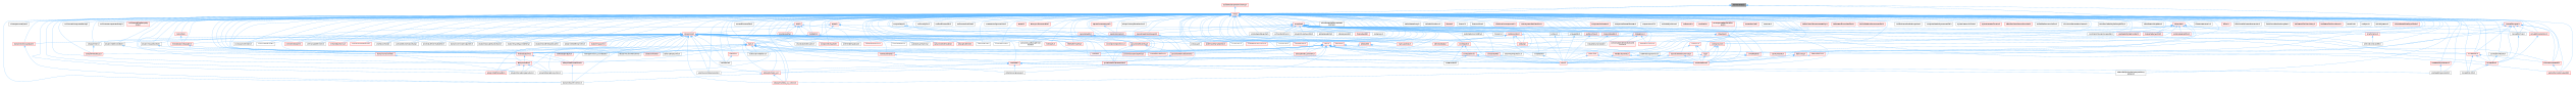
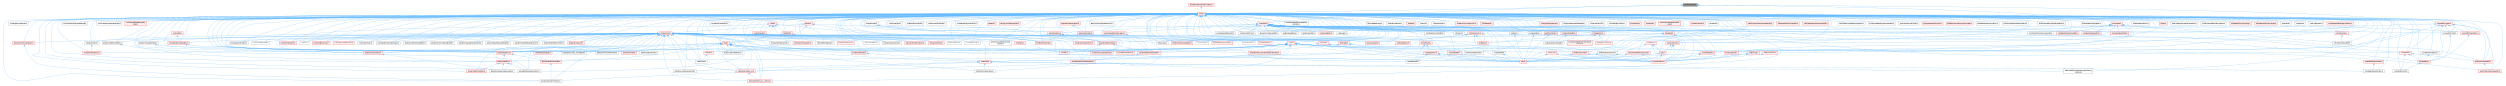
  digraph {
    fontname="Fira Sans"
    node [color=red fillcolor="#FFF0F0" fontname="Fira Sans" fontsize=10 shape=box style=filled]
    edge [color=steelblue1 dir=back fontname="Fira Sans" fontsize=10 labelfontname=Helvetica labelfontsize=10 style=solid]
    n1 [color=gray40 fillcolor=grey60 fontcolor=black height=0.2 label="ReverseIterate.h" width=0.4]
    n2 [height=0.2 label="Array.h" width=0.4]
    n3 [height=0.2 label="ArrayView.h" width=0.4]
    n4 [height=0.2 label="StaticArray.h" width=0.4]
    n5 [height=0.2 label="StringView.h" width=0.4]
    n6 [color=grey40 fillcolor=white height=0.2 label="ABTesting.h" width=0.4]
    n7 [color=grey40 fillcolor=white height=0.2 label="AIHelpers.h" width=0.4]
    n8 [color=grey40 fillcolor=white height=0.2 label="ActorElementEditorAssetData\lInterface.h" width=0.4]
    n9 [color=grey40 fillcolor=white height=0.2 label="ActorSoundParameterInterface.h" width=0.4]
    n10 [color=grey40 fillcolor=white height=0.2 label="AndroidJavaEnv.h" width=0.4]
    n11 [color=grey40 fillcolor=white height=0.2 label="AnimDataModelHasher.h" width=0.4]
    n12 [height=0.2 label="AnimDataModelNotifyCollector.h" width=0.4]
    n13 [color=grey40 fillcolor=white height=0.2 label="AnimGraphAttributes.h" width=0.4]
    n14 [color=grey40 fillcolor=white height=0.2 label="AnimNodeEditMode.h" width=0.4]
    n15 [color=grey40 fillcolor=white height=0.2 label="AnimSequenceHelpers.h" width=0.4]
    n16 [height=0.2 label="App.h" width=0.4]
    n17 [height=0.2 label="Core.h" width=0.4]
    n18 [height=0.2 label="CoreSharedPCH.h" width=0.4]
    n19 [height=0.2 label="ArchiveFindCulprit.h" width=0.4]
-   n20 [color=grey40 fillcolor=white height=0.2 label="ArchiveHasReferences.h" width=0.4]
+   n20 [color=grey40 fillcolor=white height=0.2 label="Archive.h" width=0.4]
    n21 [color=grey40 fillcolor=white height=0.2 label="ArchiveLoadCompressedProxy.h" width=0.4]
    n22 [height=0.2 label="ArchiveObjectCrc32.h" width=0.4]
    n23 [color=grey40 fillcolor=white height=0.2 label="ArchiveSaveCompressedProxy.h" width=0.4]
    n24 [height=0.2 label="ArchiveSerializedProperty\lChain.h" width=0.4]
    n25 [height=0.2 label="ArchiveShowReferences.h" width=0.4]
    n26 [color=grey40 fillcolor=white height=0.2 label="ArchiveStackTrace.h" width=0.4]
    n27 [height=0.2 label="ArchiveUObjectFromStructured\lArchive.h" width=0.4]
    n28 [color=grey40 fillcolor=white height=0.2 label="ArrayBuilder.h" width=0.4]
    n29 [color=grey40 fillcolor=white height=0.2 label="ArrayReader.h" width=0.4]
    n30 [height=0.2 label="AssetData.h" width=0.4]
    n31 [color=grey40 fillcolor=white height=0.2 label="AssetRegistryGenerator.h" width=0.4]
    n32 [color=grey40 fillcolor=white height=0.2 label="AssetSourceFilenameCache.h" width=0.4]
    n33 [color=grey40 fillcolor=white height=0.2 label="CollectionDragDropOp.h" width=0.4]
    n34 [height=0.2 label="EdGraphSchema_K2.h" width=0.4]
    n35 [color=grey40 fillcolor=white height=0.2 label="BlueprintTypePromotion.h" width=0.4]
    n36 [height=0.2 label="EdGraphSchema_K2_Actions.h" width=0.4]
    n37 [color=grey40 fillcolor=white height=0.2 label="ExternalObjectAndActorDependency\lGatherer.h" width=0.4]
    n38 [height=0.2 label="AsyncLoading2.h" width=0.4]
    n39 [height=0.2 label="BezierChannelCurveModel.h" width=0.4]
    n40 [color=grey40 fillcolor=white height=0.2 label="BlueprintAssetHandler.h" width=0.4]
    n41 [height=0.2 label="BoolPropertyTrackEditor.h" width=0.4]
    n42 [color=grey40 fillcolor=white height=0.2 label="BulkDataRegistry.h" width=0.4]
    n43 [color=grey40 fillcolor=white height=0.2 label="CategoryModel.h" width=0.4]
    n44 [height=0.2 label="ChannelCurveModel.h" width=0.4]
    n45 [height=0.2 label="ChannelModel.h" width=0.4]
    n46 [height=0.2 label="CompositeBuffer.h" width=0.4]
    n47 [color=grey40 fillcolor=white height=0.2 label="CompactBinaryPackage.h" width=0.4]
    n48 [color=grey40 fillcolor=white height=0.2 label="ConstraintChannelCurveModel.h" width=0.4]
    n49 [color=grey40 fillcolor=white height=0.2 label="ConvexHull2.h" width=0.4]
    n50 [color=grey40 fillcolor=white height=0.2 label="ConvexHull3.h" width=0.4]
    n51 [height=0.2 label="CookPackageSplitter.h" width=0.4]
    n52 [height=0.2 label="CoreDelegates.h" width=0.4]
    n53 [height=0.2 label="CoreRedirects.h" width=0.4]
    n54 [height=0.2 label="CurveEditor.h" width=0.4]
    n55 [color=grey40 fillcolor=white height=0.2 label="CurveEditorUtils.h" width=0.4]
    n56 [height=0.2 label="CurveEditorSelection.h" width=0.4]
    n57 [color=grey40 fillcolor=white height=0.2 label="CurveEditorTree.h" width=0.4]
    n58 [color=grey40 fillcolor=white height=0.2 label="CurveEditorTreeFilter.h" width=0.4]
    n59 [height=0.2 label="CurveModel.h" width=0.4]
    n60 [color=grey40 fillcolor=white height=0.2 label="Delaunay2.h" width=0.4]
    n61 [color=grey40 fillcolor=white height=0.2 label="Delaunay3.h" width=0.4]
    n62 [color=grey40 fillcolor=white height=0.2 label="DetectExteriorVisibility.h" width=0.4]
    n63 [height=0.2 label="DynamicMesh3.h" width=0.4]
    n64 [height=0.2 label="ConvexDecomposition3.h" width=0.4]
    n65 [height=0.2 label="DynamicMeshChangeTracker.h" width=0.4]
    n66 [height=0.2 label="DynamicMeshOverlay.h" width=0.4]
    n67 [height=0.2 label="DynamicMeshAttributeSet.h" width=0.4]
    n68 [height=0.2 label="DynamicMeshSculptLayers.h" width=0.4]
    n69 [height=0.2 label="FileHelper.h" width=0.4]
    n70 [height=0.2 label="FileRegions.h" width=0.4]
    n71 [height=0.2 label="BulkData.h" width=0.4]
    n72 [height=0.2 label="FileRegionArchive.h" width=0.4]
    n73 [height=0.2 label="FindReferencersArchive.h" width=0.4]
    n74 [color=grey40 fillcolor=white height=0.2 label="FitKDOP3.h" width=0.4]
    n75 [height=0.2 label="AssetBundleData.h" width=0.4]
    n76 [color=grey40 fillcolor=white height=0.2 label="AssetImportTask.h" width=0.4]
    n77 [height=0.2 label="AssetManagerTypes.h" width=0.4]
    n78 [height=0.2 label="AssetRegistryInterface.h" width=0.4]
    n79 [height=0.2 label="AssetRegistryTagsContext.h" width=0.4]
    n80 [color=grey40 fillcolor=white height=0.2 label="AssetTypeActions_SoundBase.h" width=0.4]
    n81 [color=grey40 fillcolor=white height=0.2 label="AudioAnalytics.h" width=0.4]
    n82 [color=grey40 fillcolor=white height=0.2 label="AudioEditorModule.h" width=0.4]
    n83 [color=grey40 fillcolor=white height=0.2 label="AudioFormatSettings.h" width=0.4]
    n84 [color=grey40 fillcolor=white height=0.2 label="AutomatedAssetImportData.h" width=0.4]
    n85 [color=grey40 fillcolor=white height=0.2 label="AverageOverlayToVertices.h" width=0.4]
    n86 [color=grey40 fillcolor=white height=0.2 label="BPVariableDragDropAction.h" width=0.4]
    n87 [height=0.2 label="Base64.h" width=0.4]
    n88 [height=0.2 label="BinaryArchiveFormatter.h" width=0.4]
    n89 [color=grey40 fillcolor=white height=0.2 label="BindingLifetimeTrackEditor.h" width=0.4]
    n90 [height=0.2 label="BitReader.h" width=0.4]
    n91 [height=0.2 label="CoreNet.h" width=0.4]
    n92 [height=0.2 label="BitWriter.h" width=0.4]
    n93 [height=0.2 label="BlueprintActionDatabase.h" width=0.4]
    n94 [height=0.2 label="BlueprintActionFilter.h" width=0.4]
    n95 [color=grey40 fillcolor=white height=0.2 label="BlueprintDragDropMenuItem.h" width=0.4]
    n96 [color=grey40 fillcolor=white height=0.2 label="BlueprintActionMenuBuilder.h" width=0.4]
    n97 [color=grey40 fillcolor=white height=0.2 label="BlueprintActionMenuItem.h" width=0.4]
    n98 [color=grey40 fillcolor=white height=0.2 label="BlueprintCompilerExtension.h" width=0.4]
    n99 [height=0.2 label="BlueprintEditor.h" width=0.4]
    n100 [height=0.2 label="BlueprintEditorModes.h" width=0.4]
    n101 [color=grey40 fillcolor=white height=0.2 label="BlueprintEditorModule.h" width=0.4]
    n102 [height=0.2 label="BlueprintEditorSettings.h" width=0.4]
    n103 [color=grey40 fillcolor=white height=0.2 label="BlueprintGraphModule.h" width=0.4]
    n104 [color=grey40 fillcolor=white height=0.2 label="BlueprintManagedListDetails.h" width=0.4]
    n105 [color=grey40 fillcolor=white height=0.2 label="BlueprintNamespaceRegistry.h" width=0.4]
    n106 [color=grey40 fillcolor=white height=0.2 label="BlueprintNodeTemplateCache.h" width=0.4]
    n107 [color=grey40 fillcolor=white height=0.2 label="BlueprintPaletteFavorites.h" width=0.4]
    n108 [height=0.2 label="BlueprintSupport.h" width=0.4]
    n109 [height=0.2 label="Box2D.h" width=0.4]
    n110 [height=0.2 label="Class.h" width=0.4]
    n111 [color=grey40 fillcolor=white height=0.2 label="BuiltInChannelEditors.h" width=0.4]
    n112 [height=0.2 label="ClassIconFinder.h" width=0.4]
    n113 [color=grey40 fillcolor=white height=0.2 label="EditorCategoryUtils.h" width=0.4]
    n114 [height=0.2 label="CoreMinimal.h" width=0.4]
    n115 [color=grey40 fillcolor=white height=0.2 label="ChunkDependencyInfo.h" width=0.4]
    n116 [height=0.2 label="CompilerResultsLog.h" width=0.4]
    n117 [height=0.2 label="ComponentVisualizer.h" width=0.4]
    n118 [height=0.2 label="ConnectionDrawingPolicy.h" width=0.4]
    n119 [height=0.2 label="CurveEditorSettings.h" width=0.4]
    n120 [color=grey40 fillcolor=white height=0.2 label="DeferredMessageLog.h" width=0.4]
    n121 [height=0.2 label="DesignerExtension.h" width=0.4]
    n122 [color=grey40 fillcolor=white height=0.2 label="DetailsDiff.h" width=0.4]
    n123 [color=grey40 fillcolor=white height=0.2 label="DiTOrientedBox.h" width=0.4]
    n124 [color=grey40 fillcolor=white height=0.2 label="DialogueWaveFactory.h" width=0.4]
    n125 [height=0.2 label="DynamicRenderScaling.h" width=0.4]
-   n126 [height=0.2 label="EdGraphNode_Comment.h" width=0.4]
+   n126 [height=0.2 label="EdGraphNode_DynamicBufferAllocator.h" width=0.4]
    n127 [color=grey40 fillcolor=white height=0.2 label="EdGraphToken.h" width=0.4]
    n128 [height=0.2 label="EdGraphUtilities.h" width=0.4]
    n129 [color=grey40 fillcolor=white height=0.2 label="EditorSettings.h" width=0.4]
    n130 [color=grey40 fillcolor=white height=0.2 label="EnumEditorUtils.h" width=0.4]
    n131 [color=grey40 fillcolor=white height=0.2 label="ExclusiveLoadPackageTime\lTracker.h" width=0.4]
    n132 [height=0.2 label="FindInBlueprintManager.h" width=0.4]
    n133 [height=0.2 label="FindInBlueprints.h" width=0.4]
    n134 [height=0.2 label="FontTypes.h" width=0.4]
    n135 [height=0.2 label="BufferArchive.h" width=0.4]
    n136 [color=grey40 fillcolor=white height=0.2 label="BufferedOutputDevice.h" width=0.4]
    n137 [color=grey40 fillcolor=white height=0.2 label="CachedPagedArray.h" width=0.4]
    n138 [color=grey40 fillcolor=white height=0.2 label="CachedStringStore.h" width=0.4]
    n139 [height=0.2 label="Change.h" width=0.4]
    n140 [color=grey40 fillcolor=white height=0.2 label="Channel.h" width=0.4]
    n141 [color=grey40 fillcolor=white height=0.2 label="ChaosCooking.h" width=0.4]
    n142 [height=0.2 label="CircularBuffer.h" width=0.4]
    n143 [height=0.2 label="ClusterUnionComponent.h" width=0.4]
-   n144 [height=0.2 label="CoreAsyncTaskNotification.h" width=0.4]
+   n144 [height=0.2 label="ColliderMesh.h" width=0.4]
    n145 [height=0.2 label="Color.h" width=0.4]
    n146 [height=0.2 label="ColorList.h" width=0.4]
    n147 [color=grey40 fillcolor=white height=0.2 label="ColorPropertySection.h" width=0.4]
    n148 [height=0.2 label="ConfigCacheIni.h" width=0.4]
    n149 [color=grey40 fillcolor=white height=0.2 label="ConfigContext.h" width=0.4]
    n150 [height=0.2 label="CurveDrawInfo.h" width=0.4]
    n151 [height=0.2 label="DiffUtils.h" width=0.4]
    n152 [height=0.2 label="CommandLine.h" width=0.4]
    n153 [height=0.2 label="CompactBinaryWriter.h" width=0.4]
    n154 [color=grey40 fillcolor=white height=0.2 label="CompactMaps.h" width=0.4]
    n155 [height=0.2 label="ComponentInterfaces.h" width=0.4]
    n156 [color=grey40 fillcolor=white height=0.2 label="CompressedGrowableBuffer.h" width=0.4]
    n157 [color=grey40 fillcolor=white height=0.2 label="CompressionUtil.h" width=0.4]
    n158 [height=0.2 label="ConfigTypes.h" width=0.4]
    n159 [color=grey40 fillcolor=white height=0.2 label="ContextObjectStore.h" width=0.4]
    n160 [height=0.2 label="CookEvents.h" width=0.4]
    n161 [height=0.2 label="CookStats.h" width=0.4]
    n162 [height=0.2 label="CoreAsyncTaskNotification\lImpl.h" width=0.4]
    n163 [height=0.2 label="CoreMisc.h" width=0.4]
    n164 [height=0.2 label="CoreNetContext.h" width=0.4]
    n165 [color=grey40 fillcolor=white height=0.2 label="CsvParser.h" width=0.4]
    n166 [height=0.2 label="CsvProfiler.h" width=0.4]
    n167 [color=grey40 fillcolor=white height=0.2 label="Culture.h" width=0.4]
    n168 [color=grey40 fillcolor=white height=0.2 label="CurveEditorHelpers.h" width=0.4]
    n169 [height=0.2 label="CurveEditorTypes.h" width=0.4]
    n170 [height=0.2 label="CustomVersion.h" width=0.4]
    n171 [height=0.2 label="EditorBulkData.h" width=0.4]
    n172 [height=0.2 label="DataDrivenPlatformInfoRegistry.h" width=0.4]
    n173 [height=0.2 label="DataflowEditorToolBuilder.h" width=0.4]
    n174 [height=0.2 label="DerivedDataCacheCommandlet.h" width=0.4]
    n175 [color=grey40 fillcolor=white height=0.2 label="DiffCookCommandlet.h" width=0.4]
    n176 [height=0.2 label="DirectoryTree.h" width=0.4]
    n177 [color=grey40 fillcolor=white height=0.2 label="DoubleChannelEvaluatorSystem.h" width=0.4]
    n178 [color=grey40 fillcolor=white height=0.2 label="DumpAssetRegistryCommandlet.h" width=0.4]
    n179 [color=grey40 fillcolor=white height=0.2 label="DynamicBoneAttribute.h" width=0.4]
    n180 [height=0.2 label="DynamicBufferAllocator.h" width=0.4]
    n181 [height=0.2 label="DynamicRHIResourceArray.h" width=0.4]
    n182 [height=0.2 label="EdModeInteractiveToolsContext.h" width=0.4]
    n183 [color=grey40 fillcolor=white height=0.2 label="EmbeddedCommunication.h" width=0.4]
    n184 [height=0.2 label="EnumProperty.h" width=0.4]
    n185 [color=grey40 fillcolor=white height=0.2 label="EventContextsPlaybackCapability.h" width=0.4]
    n186 [height=0.2 label="ExpressionParser.h" width=0.4]
    n187 [height=0.2 label="ExpressionParserTypes.h" width=0.4]
    n188 [color=grey40 fillcolor=white height=0.2 label="ExtrudeBoundaryEdges.h" width=0.4]
    n189 [height=0.2 label="FeedbackContext.h" width=0.4]
    n190 [height=0.2 label="Field.h" width=0.4]
    n191 [height=0.2 label="FieldPath.h" width=0.4]
    n192 [height=0.2 label="FieldPathProperty.h" width=0.4]
    n193 [color=grey40 fillcolor=white height=0.2 label="FileManagerGeneric.h" width=0.4]
    n194 [height=0.2 label="FilterCollection.h" width=0.4]
    n195 [height=0.2 label="Filters.h" width=0.4]
    n196 [color=grey40 fillcolor=white height=0.2 label="FlatTriangulationMeshGenerator.h" width=0.4]
    n197 [color=grey40 fillcolor=white height=0.2 label="FloatChannelEvaluatorSystem.h" width=0.4]
    n198 [height=0.2 label="GarbageCollectionHistory.h" width=0.4]
    n199 [height=0.2 label="GarbageCollectionSchema.h" width=0.4]
    n200 [height=0.2 label="BuildResultDependenciesMap.h" width=0.4]
    n1 -> n2
    n1 -> n3
    n1 -> n4
    n1 -> n5
    n2 -> n3
    n2 -> n6
    n2 -> n7
    n2 -> n8
    n2 -> n9
    n2 -> n10
    n2 -> n11
    n2 -> n12
    n2 -> n13
    n2 -> n14
    n2 -> n15
    n2 -> n16
    n2 -> n17
    n2 -> n18
    n2 -> n19
    n2 -> n20
    n2 -> n21
    n2 -> n22
    n2 -> n23
    n2 -> n24
    n2 -> n25
    n2 -> n26
    n2 -> n27
    n2 -> n28
    n2 -> n29
    n2 -> n30
    n2 -> n31
    n2 -> n32
    n2 -> n33
    n2 -> n34
    n2 -> n35
    n2 -> n36
    n2 -> n37
    n2 -> n38
    n2 -> n39
    n2 -> n40
    n2 -> n41
    n2 -> n42
    n2 -> n43
    n2 -> n44
    n2 -> n45
    n2 -> n46
    n2 -> n47
    n2 -> n48
    n2 -> n49
    n2 -> n50
    n2 -> n51
    n2 -> n52
    n2 -> n53
    n2 -> n54
    n2 -> n55
    n2 -> n56
    n2 -> n57
    n2 -> n58
    n2 -> n59
    n2 -> n60
    n2 -> n61
    n2 -> n62
    n2 -> n63
    n2 -> n64
    n2 -> n65
    n2 -> n66
    n2 -> n67
    n2 -> n68
    n2 -> n69
    n2 -> n70
    n2 -> n71
    n2 -> n72
    n2 -> n73
    n2 -> n74
    n2 -> n75
    n2 -> n76
    n2 -> n77
    n2 -> n78
    n2 -> n79
    n2 -> n80
    n2 -> n81
    n2 -> n82
    n2 -> n83
    n2 -> n84
    n2 -> n85
    n2 -> n86
    n2 -> n87
    n2 -> n88
    n2 -> n89
    n2 -> n90
    n2 -> n91
    n2 -> n92
    n2 -> n93
    n2 -> n94
    n2 -> n95
    n2 -> n96
    n2 -> n97
    n2 -> n98
    n2 -> n99
    n2 -> n100
    n2 -> n101
    n2 -> n102
    n2 -> n103
    n2 -> n104
    n2 -> n105
    n2 -> n106
    n2 -> n107
    n2 -> n108
    n2 -> n109
    n2 -> n110
    n2 -> n111
    n2 -> n112
    n2 -> n113
    n2 -> n114
    n2 -> n115
    n2 -> n116
    n2 -> n117
    n2 -> n118
    n2 -> n119
    n2 -> n120
    n2 -> n121
    n2 -> n122
    n2 -> n123
    n2 -> n124
    n2 -> n125
    n2 -> n126
    n2 -> n127
    n2 -> n128
    n2 -> n129
    n2 -> n130
    n2 -> n131
    n2 -> n132
    n2 -> n133
    n2 -> n134
    n2 -> n135
    n2 -> n136
    n2 -> n137
    n2 -> n138
    n2 -> n139
    n2 -> n140
    n2 -> n141
    n2 -> n142
    n2 -> n143
    n2 -> n144
    n2 -> n145
    n2 -> n146
    n2 -> n147
    n2 -> n148
    n2 -> n149
    n2 -> n150
    n2 -> n151
    n2 -> n152
    n2 -> n153
    n2 -> n154
    n2 -> n155
    n2 -> n156
    n2 -> n157
    n2 -> n158
    n2 -> n159
    n2 -> n160
    n2 -> n161
    n2 -> n162
    n2 -> n163
    n2 -> n164
    n2 -> n165
    n2 -> n166
    n2 -> n167
    n2 -> n168
    n2 -> n169
    n2 -> n170
    n2 -> n171
    n2 -> n172
    n2 -> n173
    n2 -> n174
    n2 -> n175
    n2 -> n176
    n2 -> n177
    n2 -> n178
    n2 -> n179
    n2 -> n180
    n2 -> n181
    n2 -> n182
    n2 -> n183
    n2 -> n184
    n2 -> n185
    n2 -> n186
    n2 -> n187
    n2 -> n188
    n2 -> n189
    n2 -> n190
    n2 -> n191
    n2 -> n192
    n2 -> n193
    n2 -> n194
    n2 -> n195
    n2 -> n196
    n2 -> n197
    n2 -> n198
    n2 -> n199
    n3 -> n11
    n3 -> n17
    n3 -> n18
    n3 -> n26
    n3 -> n30
    n3 -> n36
    n3 -> n38
    n3 -> n39
    n3 -> n40
    n3 -> n41
    n3 -> n42
    n3 -> n43
    n3 -> n44
    n3 -> n45
    n3 -> n46
    n3 -> n48
    n3 -> n49
    n3 -> n50
    n3 -> n51
    n3 -> n52
    n3 -> n53
    n3 -> n54
    n3 -> n56
    n3 -> n57
    n3 -> n59
    n3 -> n60
    n3 -> n61
    n3 -> n62
    n3 -> n63
    n3 -> n66
    n3 -> n67
    n3 -> n68
    n3 -> n69
    n3 -> n70
    n3 -> n73
    n3 -> n74
    n4 -> n17
    n4 -> n18
    n5 -> n30
    n5 -> n51
    n5 -> n69
    n5 -> n71
    n5 -> n79
    n5 -> n152
    n5 -> n153
    n5 -> n175
    n5 -> n176
    n16 -> n17
    n16 -> n18
    n28 -> n17
    n29 -> n17
    n30 -> n31
    n30 -> n32
    n30 -> n33
    n30 -> n34
    n30 -> n37
    n34 -> n35
    n34 -> n36
    n44 -> n39
    n46 -> n47
    n52 -> n17
    n52 -> n18
    n54 -> n55
    n56 -> n54
    n57 -> n54
    n59 -> n44
    n59 -> n54
    n59 -> n55
    n63 -> n64
    n63 -> n65
    n63 -> n66
    n66 -> n65
    n66 -> n67
    n67 -> n65
    n68 -> n67
    n69 -> n17
    n69 -> n18
    n69 -> n145
    n70 -> n27
    n70 -> n71
    n70 -> n72
    n75 -> n30
    n78 -> n31
    n90 -> n17
    n90 -> n18
    n90 -> n91
    n92 -> n17
    n92 -> n18
    n92 -> n91
    n93 -> n35
    n94 -> n95
    n99 -> n86
    n99 -> n95
    n99 -> n100
    n101 -> n99
    n102 -> n35
    n103 -> n94
    n109 -> n17
    n109 -> n18
    n109 -> n110
    n109 -> n114
    n110 -> n30
    n110 -> n34
    n110 -> n36
    n110 -> n75
    n110 -> n77
    n110 -> n86
    n110 -> n91
    n110 -> n94
    n110 -> n102
    n110 -> n111
    n110 -> n112
    n110 -> n113
    n114 -> n13
    n114 -> n14
    n114 -> n17
    n114 -> n18
    n114 -> n19
    n114 -> n20
    n114 -> n22
    n114 -> n25
    n114 -> n32
    n114 -> n33
    n114 -> n34
    n114 -> n35
    n114 -> n36
    n114 -> n38
    n114 -> n41
    n114 -> n49
    n114 -> n50
    n114 -> n53
    n114 -> n60
    n114 -> n64
    n114 -> n71
    n114 -> n73
    n114 -> n76
    n114 -> n80
    n114 -> n84
    n114 -> n86
    n114 -> n89
    n114 -> n93
    n114 -> n94
    n114 -> n95
    n114 -> n96
    n114 -> n97
    n114 -> n99
    n114 -> n100
    n114 -> n101
    n114 -> n102
    n114 -> n103
    n114 -> n104
    n114 -> n105
    n114 -> n106
    n114 -> n107
    n114 -> n108
    n114 -> n112
    n114 -> n113
    n114 -> n115
    n114 -> n116
    n114 -> n117
    n114 -> n118
    n114 -> n119
    n114 -> n120
    n114 -> n121
    n114 -> n122
    n114 -> n123
    n114 -> n124
    n114 -> n125
    n114 -> n126
    n114 -> n127
    n114 -> n128
    n114 -> n129
    n114 -> n130
    n114 -> n131
    n114 -> n132
    n114 -> n133
    n114 -> n134
    n127 -> n116
    n132 -> n133
    n133 -> n99
    n133 -> n102
    n135 -> n17
    n136 -> n17
    n136 -> n18
    n142 -> n17
    n145 -> n17
    n145 -> n18
    n145 -> n34
    n145 -> n59
    n145 -> n80
    n145 -> n97
    n145 -> n99
    n145 -> n118
    n145 -> n119
    n145 -> n126
    n145 -> n133
    n145 -> n146
    n145 -> n147
    n145 -> n148
    n145 -> n150
    n145 -> n151
    n146 -> n17
    n146 -> n18
    n148 -> n17
    n148 -> n18
    n148 -> n149
    n151 -> n122
    n152 -> n16
    n152 -> n17
    n152 -> n18
    n154 -> n63
    n154 -> n66
    n158 -> n148
    n158 -> n149
    n163 -> n16
    n163 -> n17
    n163 -> n18
    n166 -> n132
    n167 -> n17
    n168 -> n54
    n169 -> n39
    n169 -> n44
    n169 -> n48
    n169 -> n54
    n169 -> n56
    n169 -> n57
    n169 -> n59
    n169 -> n150
    n170 -> n17
    n170 -> n18
    n170 -> n38
    n170 -> n71
    n170 -> n171
    n176 -> n175
    n181 -> n17
    n181 -> n18
    n187 -> n186
    n189 -> n17
    n189 -> n18
    n190 -> n91
    n190 -> n94
    n190 -> n110
    n190 -> n184
    n190 -> n191
    n190 -> n192
    n191 -> n110
    n191 -> n192
    n194 -> n18
    n200 -> n2
  }
